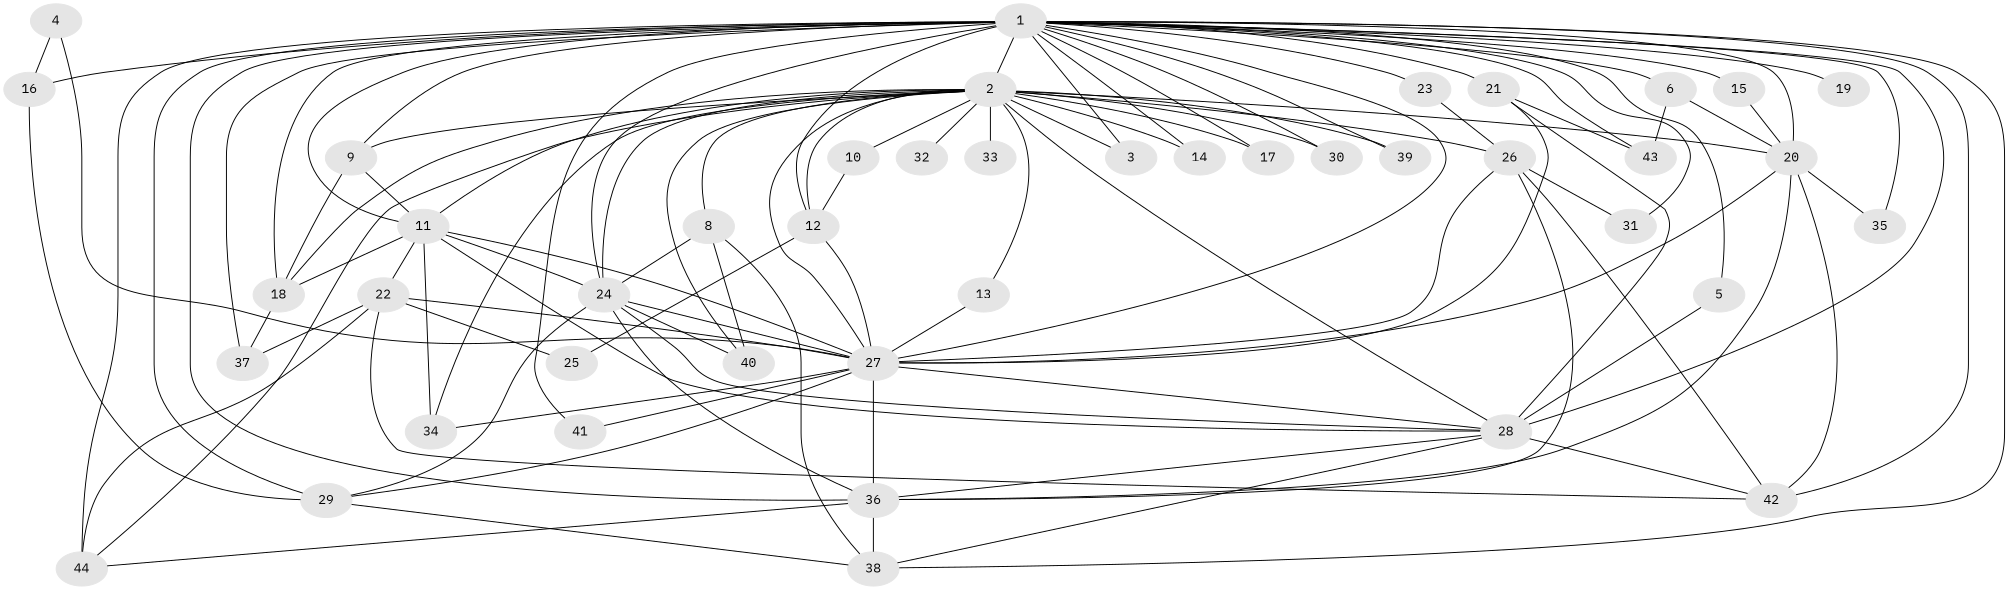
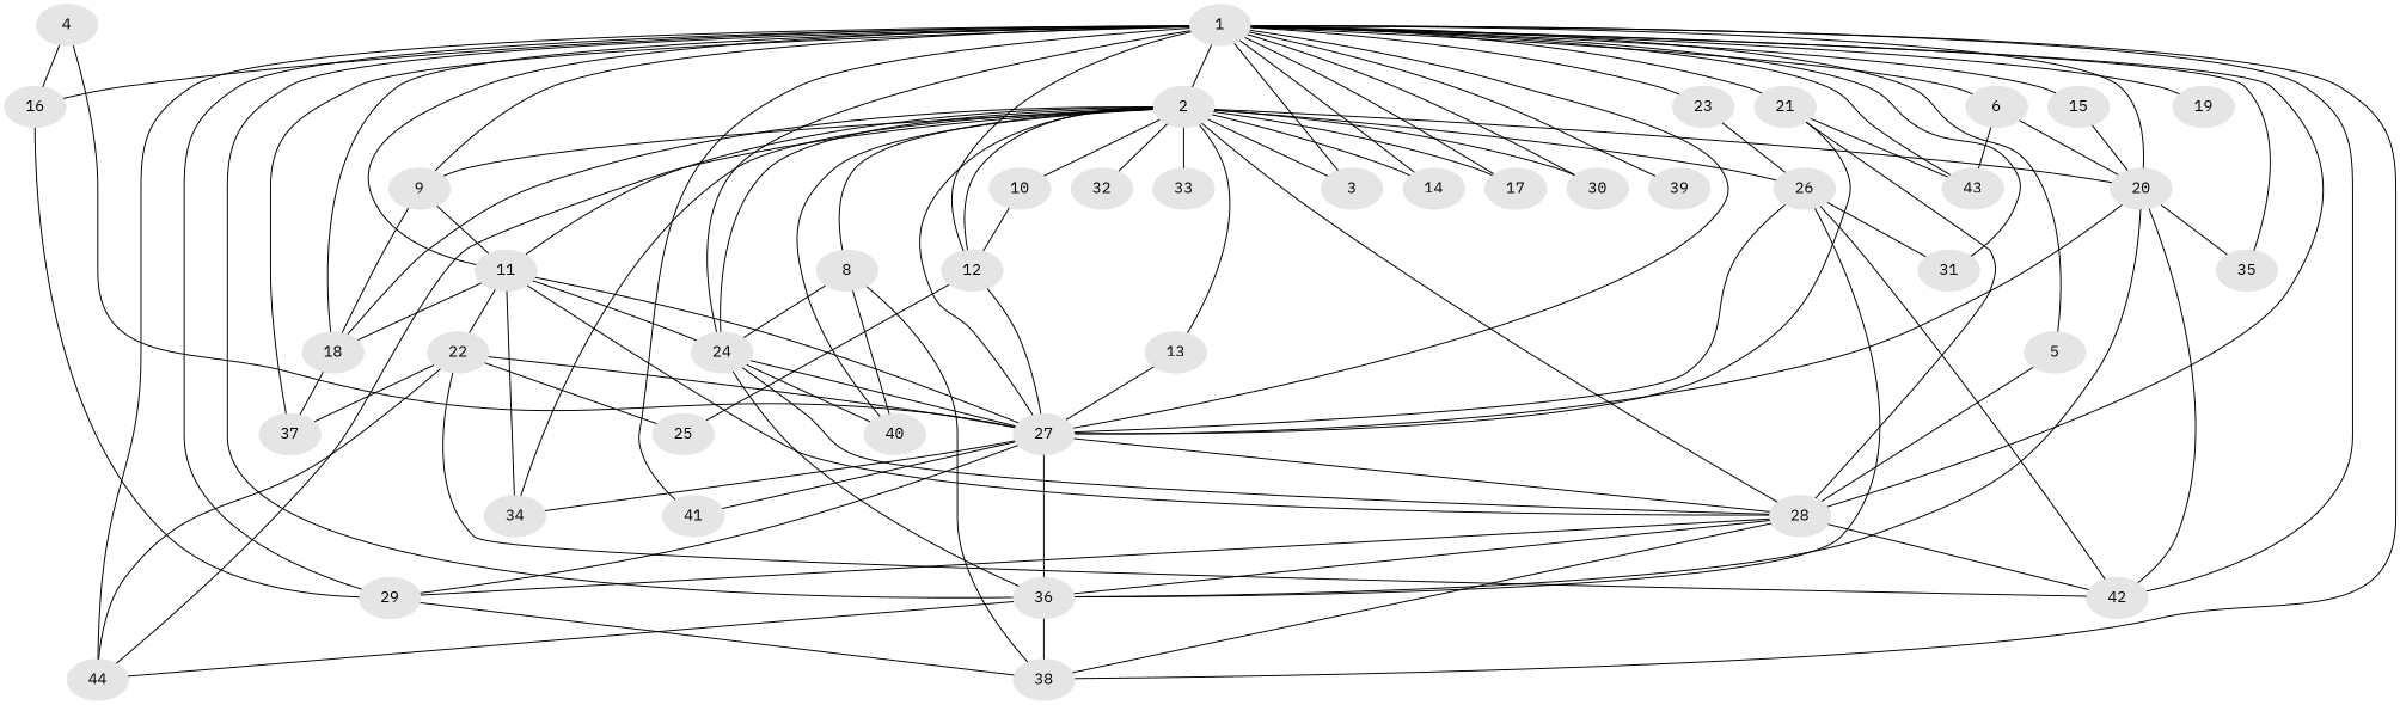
  graph {
    fontname="IBM Plex Mono"
    node [color=gray90 fontname="IBM Plex Mono" style=filled]
    edge [fontname="IBM Plex Mono" weight=1.0]
    1
    2
    3
    5
    6
    9
    11
    12
    14
    15
    16
    17
    18
    19
    20
    21
    23
    24
    27
    28
    29
    30
    31
    35
    36
    37
    38
    39
    41
    42
    43
    44
    8
    10
    13
    26
    32
    33
    34
    40
    22
    25
    4
    1 -- 2 [weight=8.0]
    1 -- 3
    1 -- 5
    1 -- 6 [weight=2.0]
    1 -- 9
    1 -- 11 [weight=5.0]
    1 -- 12
    1 -- 14
    1 -- 15
    1 -- 16 [weight=2.0]
    1 -- 17 [weight=2.0]
    1 -- 18
    1 -- 19 [weight=2.0]
    1 -- 20
    1 -- 21
    1 -- 23
    1 -- 24 [weight=4.0]
    1 -- 27 [weight=4.0]
    1 -- 28 [weight=4.0]
    1 -- 29 [weight=3.0]
    1 -- 30
    1 -- 31
    1 -- 35
    1 -- 36
    1 -- 37
    1 -- 38
    1 -- 39
    1 -- 41
    1 -- 42
    1 -- 43 [weight=2.0]
    1 -- 44
    2 -- 3
    2 -- 9
    2 -- 11 [weight=2.0]
    2 -- 12
    2 -- 14
    2 -- 17
    2 -- 18
    2 -- 20
    2 -- 24 [weight=2.0]
    2 -- 27 [weight=2.0]
    2 -- 28 [weight=2.0]
    2 -- 30
-   2 -- 39
    2 -- 44
    2 -- 8 [weight=2.0]
    2 -- 10
    2 -- 13
    2 -- 26
    2 -- 32
    2 -- 33 [weight=2.0]
    2 -- 34
    2 -- 40 [weight=3.0]
    5 -- 28
    6 -- 20
    6 -- 43
    9 -- 11
    9 -- 18
    11 -- 18 [weight=2.0]
    11 -- 24
    11 -- 27
    11 -- 28
    11 -- 34
    11 -- 22
    12 -- 27
    12 -- 25
    15 -- 20
    16 -- 29
    18 -- 37
    20 -- 27
    20 -- 35
    20 -- 36
    20 -- 42
    21 -- 27
    21 -- 28
    21 -- 43
    23 -- 26
    24 -- 27
    24 -- 28
    24 -- 36
    24 -- 40
    27 -- 28
    27 -- 29
    27 -- 36
    27 -- 41
    27 -- 34
-   24 -- 29
+   28 -- 29
    28 -- 36
    28 -- 38
    28 -- 42
    29 -- 38
    36 -- 38
    36 -- 44
    8 -- 24
    8 -- 38
    8 -- 40
    10 -- 12
    13 -- 27
    26 -- 27
    26 -- 31
    26 -- 36
    26 -- 42
    22 -- 27
    22 -- 37
    22 -- 42
    22 -- 44
    22 -- 25
    4 -- 16
    4 -- 27
  }
